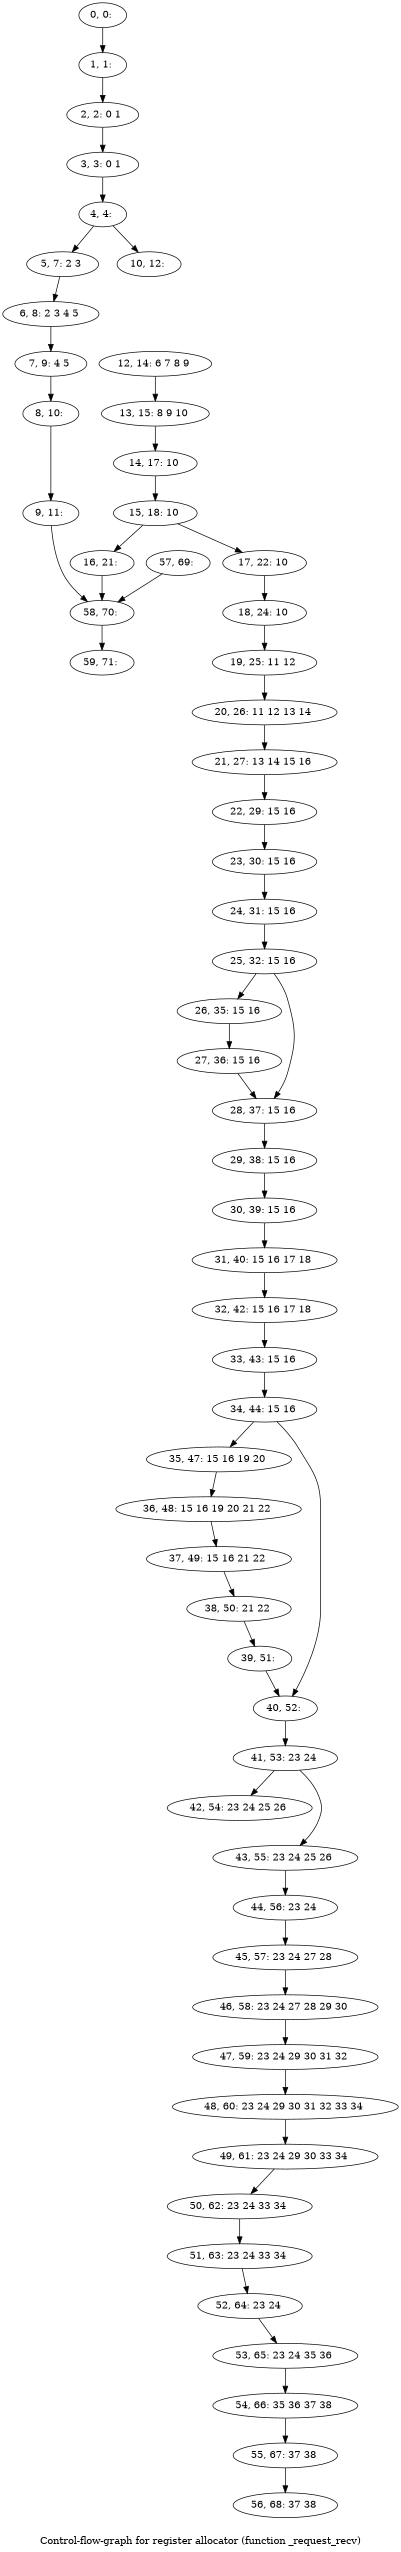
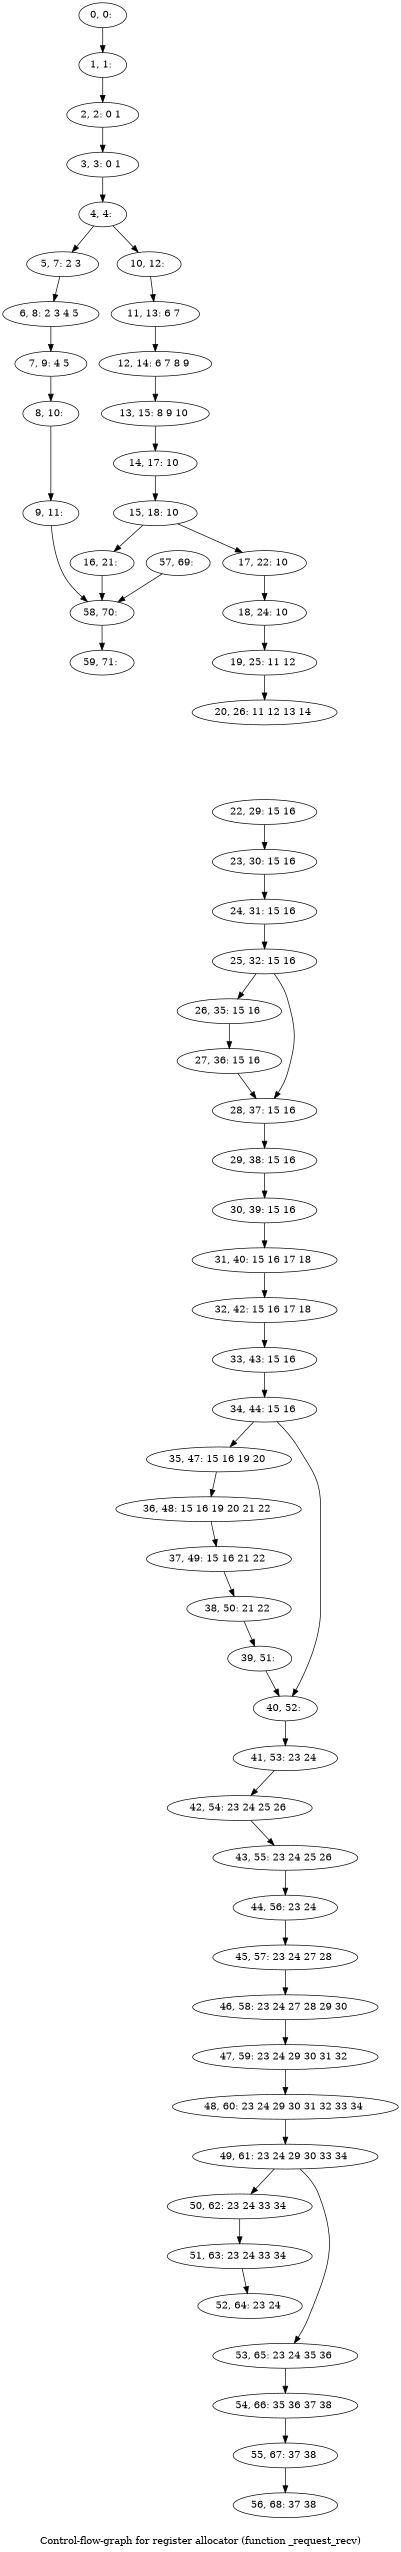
  digraph {
    label="Control-flow-graph for register allocator (function _request_recv)"
    n1 [label="0, 0: "]
    n2 [label="1, 1: "]
    n3 [label="2, 2: 0 1 "]
    n4 [label="3, 3: 0 1 "]
    n5 [label="4, 4: "]
    n6 [label="5, 7: 2 3 "]
    n7 [label="10, 12: "]
    n8 [label="6, 8: 2 3 4 5 "]
+   n9 [label="11, 13: 6 7 "]
    n10 [label="7, 9: 4 5 "]
    n11 [label="8, 10: "]
    n12 [label="9, 11: "]
    n13 [label="58, 70: "]
    n14 [label="59, 71: "]
    n15 [label="12, 14: 6 7 8 9 "]
    n16 [label="13, 15: 8 9 10 "]
    n17 [label="14, 17: 10 "]
    n18 [label="15, 18: 10 "]
    n19 [label="16, 21: "]
    n20 [label="17, 22: 10 "]
    n21 [label="18, 24: 10 "]
    n22 [label="19, 25: 11 12 "]
    n23 [label="20, 26: 11 12 13 14 "]
-   n24 [label="21, 27: 13 14 15 16 "]
    n25 [label="22, 29: 15 16 "]
    n26 [label="23, 30: 15 16 "]
    n27 [label="24, 31: 15 16 "]
    n28 [label="25, 32: 15 16 "]
    n29 [label="26, 35: 15 16 "]
    n30 [label="28, 37: 15 16 "]
    n31 [label="27, 36: 15 16 "]
    n32 [label="29, 38: 15 16 "]
    n33 [label="30, 39: 15 16 "]
    n34 [label="31, 40: 15 16 17 18 "]
    n35 [label="32, 42: 15 16 17 18 "]
    n36 [label="33, 43: 15 16 "]
    n37 [label="34, 44: 15 16 "]
    n38 [label="35, 47: 15 16 19 20 "]
    n39 [label="40, 52: "]
    n40 [label="36, 48: 15 16 19 20 21 22 "]
    n41 [label="41, 53: 23 24 "]
    n42 [label="37, 49: 15 16 21 22 "]
    n43 [label="38, 50: 21 22 "]
    n44 [label="39, 51: "]
    n45 [label="42, 54: 23 24 25 26 "]
    n46 [label="43, 55: 23 24 25 26 "]
    n47 [label="44, 56: 23 24 "]
    n48 [label="45, 57: 23 24 27 28 "]
    n49 [label="46, 58: 23 24 27 28 29 30 "]
    n50 [label="47, 59: 23 24 29 30 31 32 "]
    n51 [label="48, 60: 23 24 29 30 31 32 33 34 "]
    n52 [label="49, 61: 23 24 29 30 33 34 "]
    n53 [label="50, 62: 23 24 33 34 "]
    n54 [label="51, 63: 23 24 33 34 "]
    n55 [label="52, 64: 23 24 "]
    n56 [label="53, 65: 23 24 35 36 "]
    n57 [label="54, 66: 35 36 37 38 "]
    n58 [label="55, 67: 37 38 "]
    n59 [label="56, 68: 37 38 "]
    n60 [label="57, 69: "]
    n1 -> n2
    n2 -> n3
    n3 -> n4
    n4 -> n5
    n5 -> n6
    n5 -> n7
    n6 -> n8
+   n7 -> n9
    n8 -> n10
+   n9 -> n15
    n10 -> n11
    n11 -> n12
    n12 -> n13
    n13 -> n14
    n15 -> n16
    n16 -> n17
    n17 -> n18
    n18 -> n19
    n18 -> n20
    n19 -> n13
    n20 -> n21
    n21 -> n22
    n22 -> n23
-   n23 -> n24
-   n24 -> n25
    n25 -> n26
    n26 -> n27
    n27 -> n28
    n28 -> n29
    n28 -> n30
    n29 -> n31
    n30 -> n32
    n31 -> n30
    n32 -> n33
    n33 -> n34
    n34 -> n35
    n35 -> n36
    n36 -> n37
    n37 -> n38
    n37 -> n39
    n38 -> n40
    n39 -> n41
    n40 -> n42
    n41 -> n45
    n42 -> n43
    n43 -> n44
    n44 -> n39
-   n41 -> n46
+   n45 -> n46
    n46 -> n47
    n47 -> n48
    n48 -> n49
    n49 -> n50
    n50 -> n51
    n51 -> n52
    n52 -> n53
    n53 -> n54
    n54 -> n55
-   n55 -> n56
+   n52 -> n56
    n56 -> n57
    n57 -> n58
    n58 -> n59
    n60 -> n13
  }
